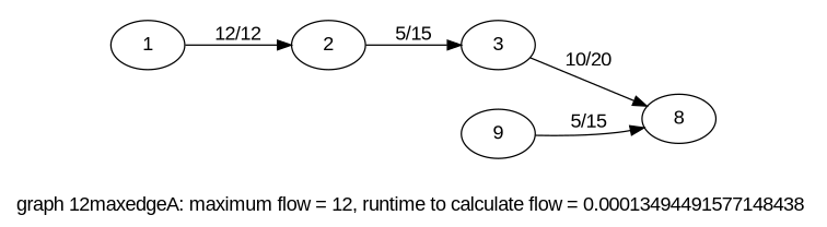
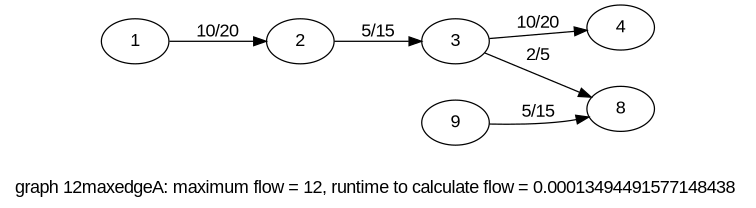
  digraph {
    fontname="Liberation Sans"
    label="graph 12maxedgeA: maximum flow = 12, runtime to calculate flow = 0.00013494491577148438 "
    rankdir=LR
    node [fontname="Liberation Sans"]
    edge [fontname="Liberation Sans"]
    1
    2
    3
+   4
    8
    n6 [label=9]
-   1 -> 2 [label=" 12/12 "]
+   1 -> 2 [label=" 10/20 "]
    2 -> 3 [label=" 5/15 "]
-   3 -> 8 [label=" 10/20 "]
+   3 -> 4 [label=" 10/20 "]
+   3 -> 8 [label=" 2/5 "]
    n6 -> 8 [label=" 5/15 "]
  }
